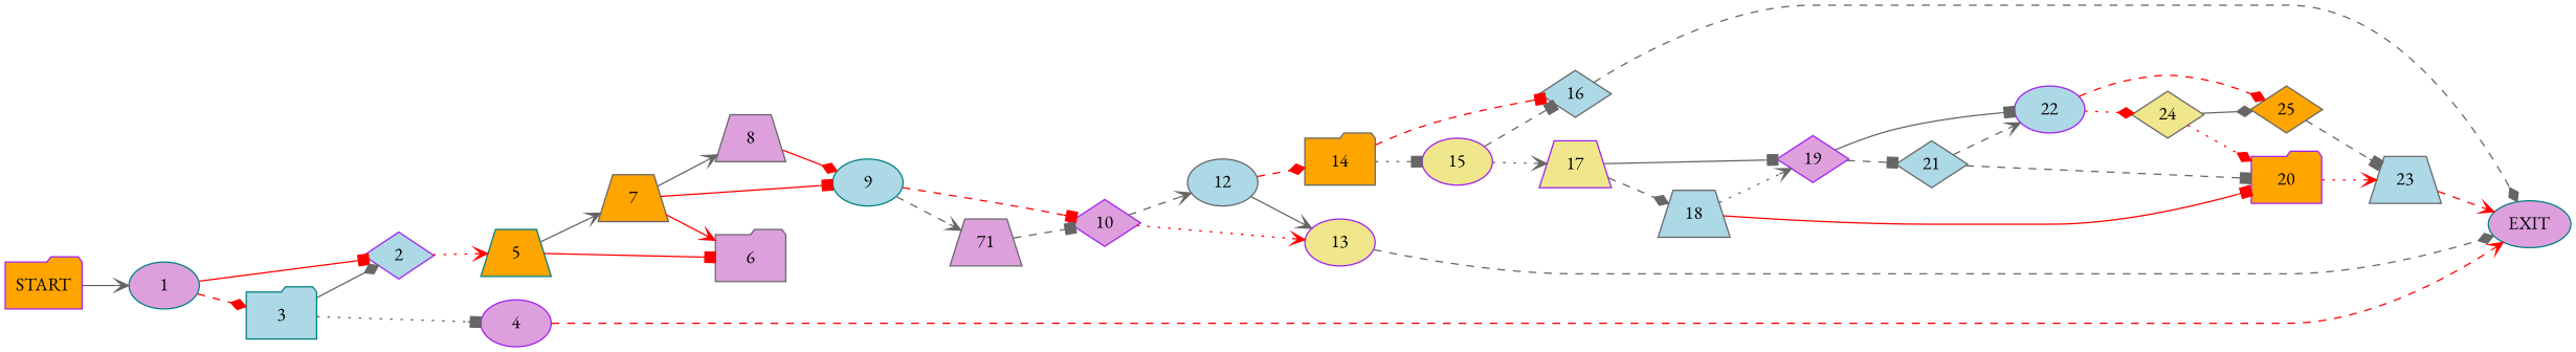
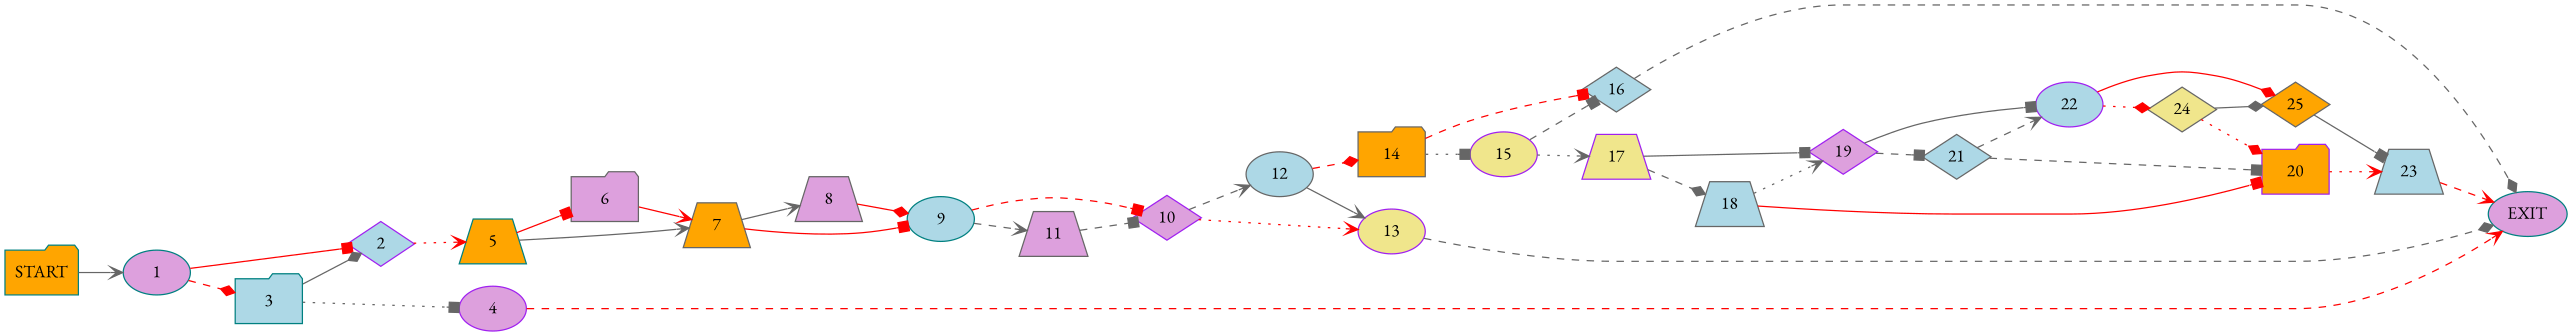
  digraph {
    fontname="EB Garamond"
    rankdir=LR
    node [color=gray40 fillcolor=lightblue fontname="EB Garamond" shape=ellipse style=filled]
    edge [arrowhead=vee color=gray40 fontname="EB Garamond" style=dashed]
-   n1 [color=purple fillcolor=orange label=START shape=folder]
+   n1 [color=teal fillcolor=orange label=START shape=folder]
    1 [color=teal fillcolor=plum]
    2 [color=purple shape=diamond]
    3 [color=teal shape=folder]
    n5 [color=teal fillcolor=plum label=EXIT]
    5 [color=teal fillcolor=orange shape=trapezium]
    4 [color=purple fillcolor=plum]
    6 [fillcolor=plum shape=folder]
    7 [fillcolor=orange shape=trapezium]
    8 [fillcolor=plum shape=trapezium]
    9 [color=teal]
    10 [color=purple fillcolor=plum shape=diamond]
-   11 [fillcolor=plum shape=trapezium label=71]
+   11 [fillcolor=plum shape=trapezium]
    12
    13 [color=purple fillcolor=khaki]
    14 [fillcolor=orange shape=folder]
    15 [color=purple fillcolor=khaki]
    16 [shape=diamond]
    17 [color=purple fillcolor=khaki shape=trapezium]
    18 [shape=trapezium]
    19 [color=purple fillcolor=plum shape=diamond]
    20 [color=purple fillcolor=orange shape=folder]
    21 [shape=diamond]
    22 [color=purple]
    23 [shape=trapezium]
    24 [fillcolor=khaki shape=diamond]
    25 [fillcolor=orange shape=diamond]
    n1 -> 1 [style=solid]
    1 -> 2 [arrowhead=box color=red style=solid]
    1 -> 3 [arrowhead=diamond color=red]
    2 -> 5 [color=red style=dotted]
    3 -> 2 [arrowhead=diamond style=solid]
    3 -> 4 [arrowhead=box style=dotted]
    5 -> 6 [arrowhead=box color=red style=solid]
    5 -> 7 [style=solid]
    4 -> n5 [color=red]
-   7 -> 6 [color=red style=solid]
+   6 -> 7 [color=red style=solid]
    7 -> 8 [style=solid]
    7 -> 9 [arrowhead=box color=red style=solid]
    8 -> 9 [arrowhead=diamond color=red style=solid]
    9 -> 10 [arrowhead=box color=red]
    9 -> 11
    10 -> 12
    10 -> 13 [color=red style=dotted]
    11 -> 10 [arrowhead=box]
    12 -> 13 [style=solid]
    12 -> 14 [arrowhead=diamond color=red]
    13 -> n5 [arrowhead=diamond]
    14 -> 15 [arrowhead=box style=dotted]
    14 -> 16 [arrowhead=box color=red]
    15 -> 16 [arrowhead=box]
    15 -> 17 [style=dotted]
    16 -> n5 [arrowhead=diamond]
    17 -> 18 [arrowhead=diamond]
    17 -> 19 [arrowhead=box style=solid]
    18 -> 19 [style=dotted]
    18 -> 20 [arrowhead=box color=red style=solid]
    19 -> 21 [arrowhead=box]
    19 -> 22 [arrowhead=box style=solid]
    20 -> 23 [color=red style=dotted]
    21 -> 20 [arrowhead=box]
    21 -> 22
    22 -> 24 [arrowhead=diamond color=red style=dotted]
-   22 -> 25 [arrowhead=diamond color=red]
+   22 -> 25 [arrowhead=diamond color=red style=solid]
    23 -> n5 [color=red]
    24 -> 20 [arrowhead=diamond color=red style=dotted]
    24 -> 25 [arrowhead=diamond style=solid]
-   25 -> 23 [arrowhead=box]
+   25 -> 23 [arrowhead=box style=solid]
  }
